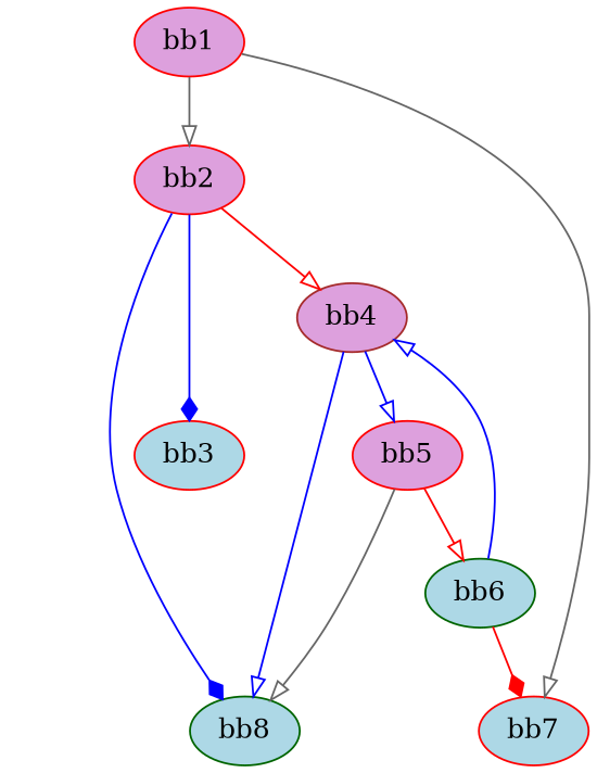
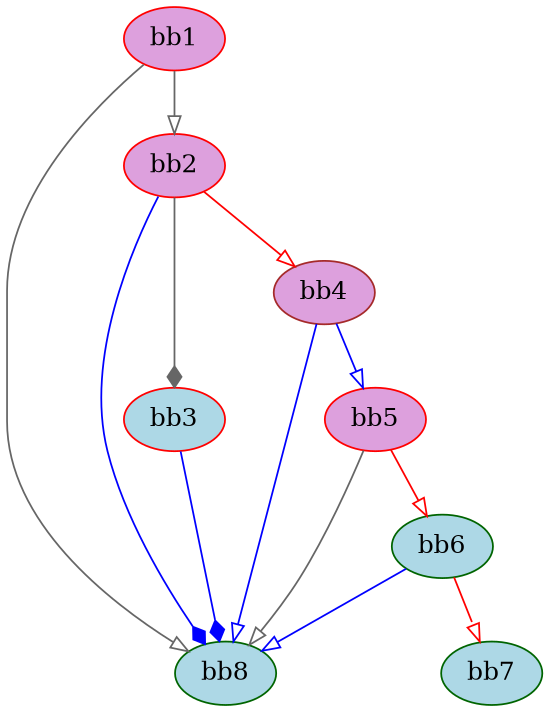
  digraph {
    node [color=red fillcolor=plum style=filled]
    edge [arrowhead=onormal color=blue]
    n1 [label="bb1\l"]
    n2 [color=darkgreen fillcolor=lightblue label="bb8\l"]
    n3 [label="bb2\l"]
    n4 [fillcolor=lightblue label="bb3\l"]
    n5 [color=brown label="bb4\l"]
    n6 [label="bb5\l"]
    n7 [color=darkgreen fillcolor=lightblue label="bb6\l"]
-   n8 [fillcolor=lightblue label="bb7\l"]
-   n1 -> n8 [color=gray40]
+   n8 [color=darkgreen fillcolor=lightblue label="bb7\l"]
+   n1 -> n2 [color=gray40]
    n1 -> n3 [color=gray40]
    n3 -> n2 [arrowhead=diamond]
-   n3 -> n4 [arrowhead=diamond]
+   n3 -> n4 [arrowhead=diamond color=gray40]
    n3 -> n5 [color=red]
+   n4 -> n2 [arrowhead=diamond]
    n5 -> n2
    n5 -> n6
    n6 -> n2 [color=gray40]
    n6 -> n7 [color=red]
-   n7 -> n5
-   n7 -> n8 [arrowhead=diamond color=red]
+   n7 -> n2
+   n7 -> n8 [color=red]
  }
